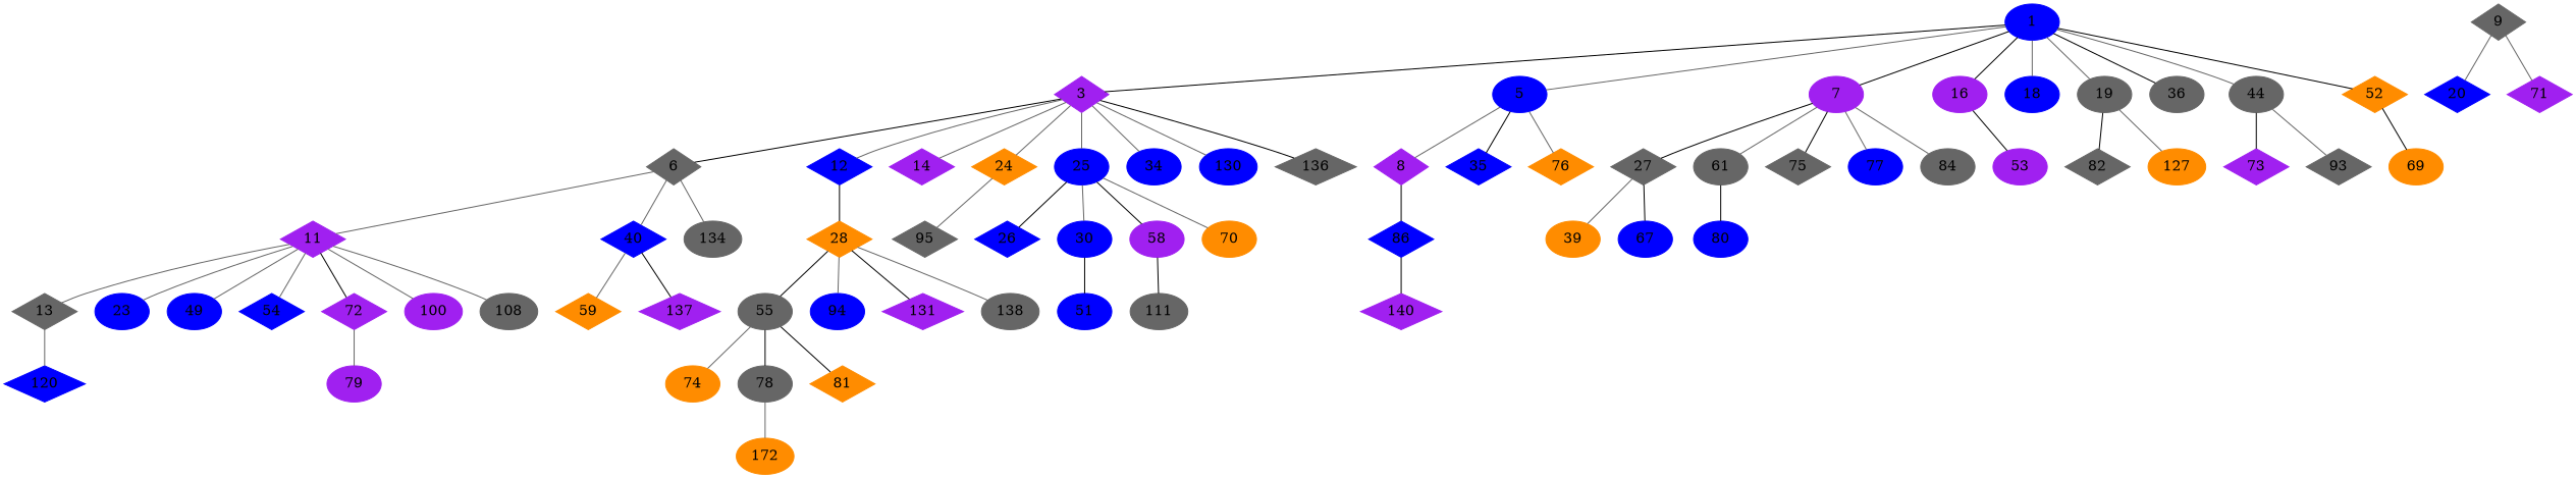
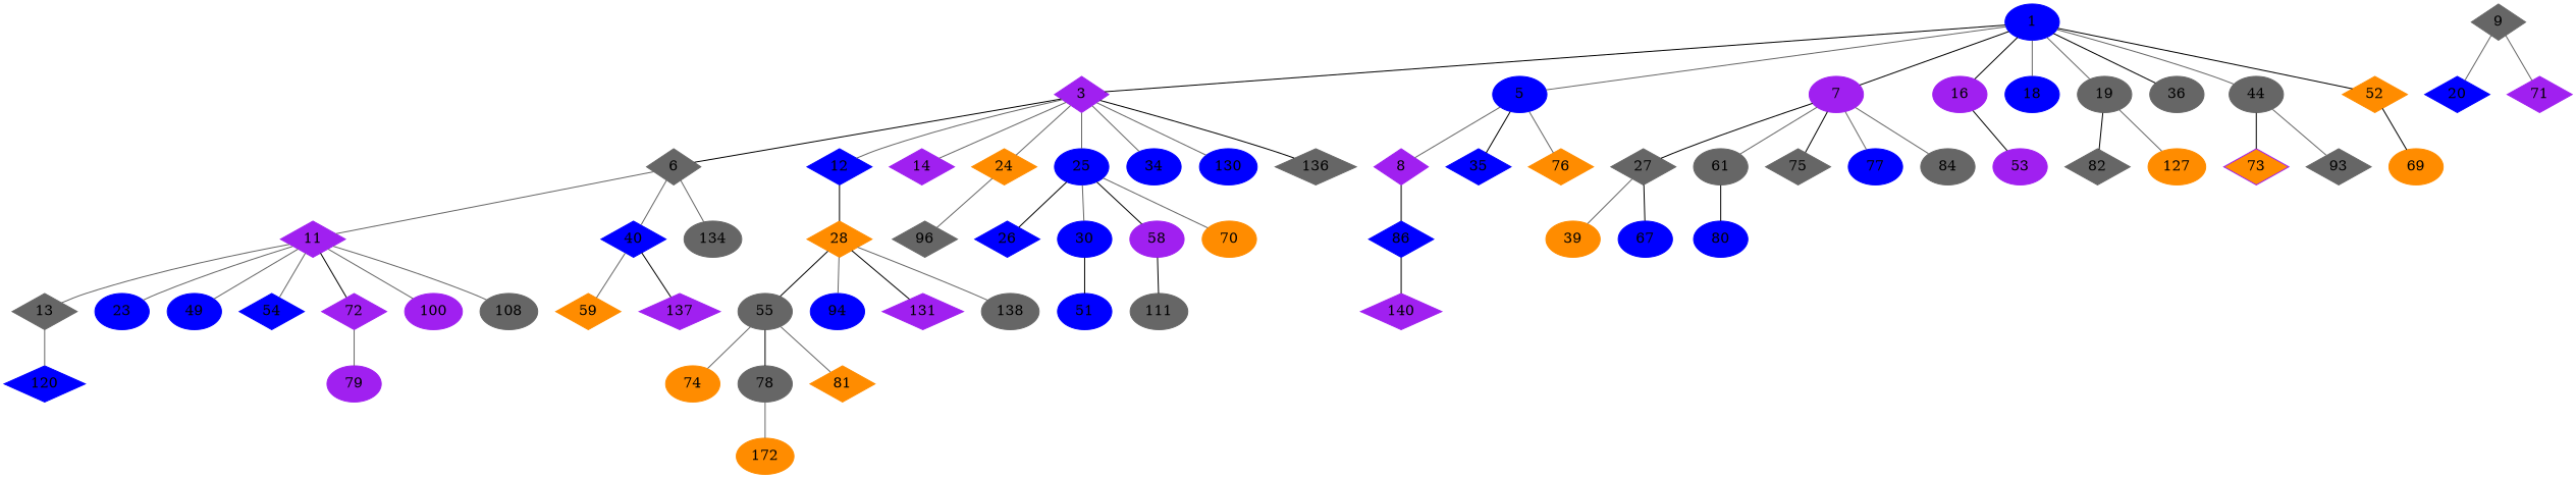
  graph {
    node [color=blue shape=ellipse style=filled]
    edge [color=gray40]
    1 [super="+2"]
    3 [color=purple shape=diamond super="+4"]
    5
    7 [color=purple super="+31+129+17"]
    16 [color=purple]
    18 [super="+32"]
    19 [color=gray40 super="+33"]
    36 [color=gray40 super="+50"]
    44 [color=gray40 super="+65+64"]
    52 [color=darkorange shape=diamond]
    6 [color=gray40 shape=diamond]
    12 [shape=diamond super="+22+122+37"]
    14 [color=purple shape=diamond]
    24 [color=darkorange shape=diamond super="+57+85"]
    25
    34 [super="+132"]
    130
    136 [color=gray40 shape=diamond]
    8 [color=purple shape=diamond super="+105+10"]
    35 [shape=diamond]
    76 [color=darkorange shape=diamond super="+99"]
    27 [color=gray40 shape=diamond]
    61 [color=gray40]
    75 [color=gray40 shape=diamond]
    77
    84 [color=gray40]
    53 [color=purple super="+98"]
    82 [color=gray40 shape=diamond]
    127 [color=darkorange]
-   73 [color=purple shape=diamond]
+   73 [color=purple shape=diamond fillcolor=darkorange]
    93 [color=gray40 shape=diamond]
    69 [color=darkorange super="+109+133"]
    11 [color=purple shape=diamond super="+43+15+21"]
    40 [shape=diamond super="+46+92+62"]
    134 [color=gray40]
    9 [color=gray40 shape=diamond]
    20 [shape=diamond]
    71 [color=purple shape=diamond]
    28 [color=darkorange shape=diamond super="+29"]
-   95 [color=gray40 shape=diamond super="+113"]
+   95 [color=gray40 shape=diamond super="+113" label=96]
    26 [shape=diamond]
    30 [super="+91+115+48"]
    58 [color=purple super="+96"]
    70 [color=darkorange super="+116"]
    86 [shape=diamond super="+107"]
    13 [color=gray40 shape=diamond]
    23 [super="+63+101+119"]
    49 [super="+66"]
    54 [shape=diamond]
    72 [color=purple shape=diamond]
    100 [color=purple]
    108 [color=gray40]
    59 [color=darkorange shape=diamond]
    137 [color=purple shape=diamond]
    39 [color=darkorange super="+45"]
    67
    80 [super="+90"]
    140 [color=purple shape=diamond]
    120 [shape=diamond super="+124"]
    79 [color=purple super="+110"]
    55 [color=gray40 super="+56"]
    94
    131 [color=purple shape=diamond]
    138 [color=gray40]
    51
    111 [color=gray40]
    74 [color=darkorange]
    78 [color=gray40]
    81 [color=darkorange shape=diamond]
    n70 [color=darkorange label=172]
    1 -- 3 [color=black]
    1 -- 5
    1 -- 7 [color=black]
    1 -- 16 [color=black]
    1 -- 18
    1 -- 19
    1 -- 36 [color=black]
    1 -- 44
    1 -- 52 [color=black]
    3 -- 6 [color=black]
    3 -- 12
    3 -- 14
    3 -- 24
    3 -- 25
    3 -- 34
    3 -- 130
    3 -- 136 [color=black]
    5 -- 8
    5 -- 35 [color=black]
    5 -- 76
    7 -- 27 [color=black]
    7 -- 61
    7 -- 75 [color=black]
    7 -- 77
    7 -- 84
    16 -- 53 [color=black]
    19 -- 82 [color=black]
    19 -- 127
    44 -- 73 [color=black]
    44 -- 93
    52 -- 69 [color=black]
    6 -- 11
    6 -- 40
    6 -- 134
    12 -- 28 [color=black]
    24 -- 95
    25 -- 26 [color=black]
    25 -- 30
    25 -- 58 [color=black]
    25 -- 70
    8 -- 86 [color=black]
    27 -- 39
    27 -- 67 [color=black]
    61 -- 80 [color=black]
    11 -- 13
    11 -- 23
    11 -- 49
    11 -- 54
    11 -- 72 [color=black]
    11 -- 100
    11 -- 108
    40 -- 59
    40 -- 137 [color=black]
    9 -- 20
    9 -- 71
    28 -- 55 [color=black]
    28 -- 94
    28 -- 131 [color=black]
    28 -- 138
    30 -- 51 [color=black]
    58 -- 111 [color=black]
    86 -- 140 [color=black]
    13 -- 120
    72 -- 79
    55 -- 74
    55 -- 78 [color=black]
-   55 -- 81 [color=black]
+   55 -- 81
    78 -- n70
  }
